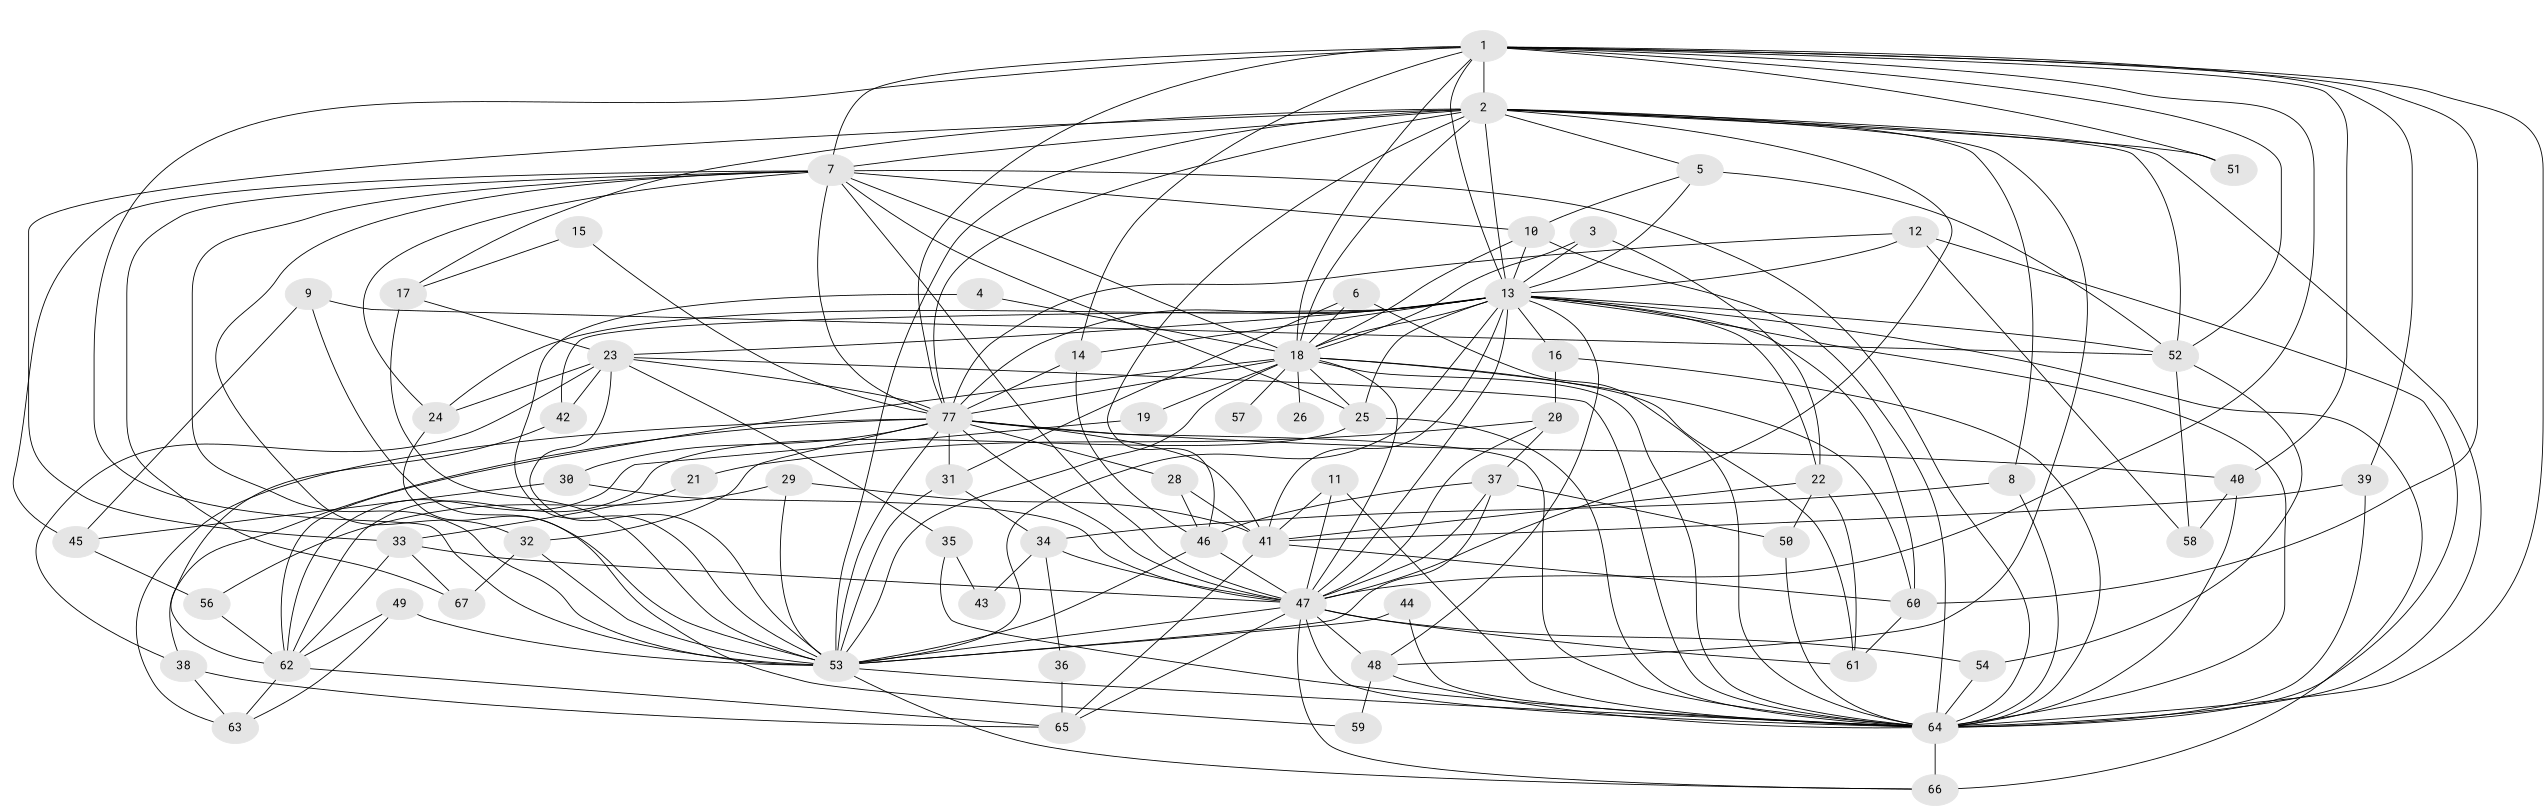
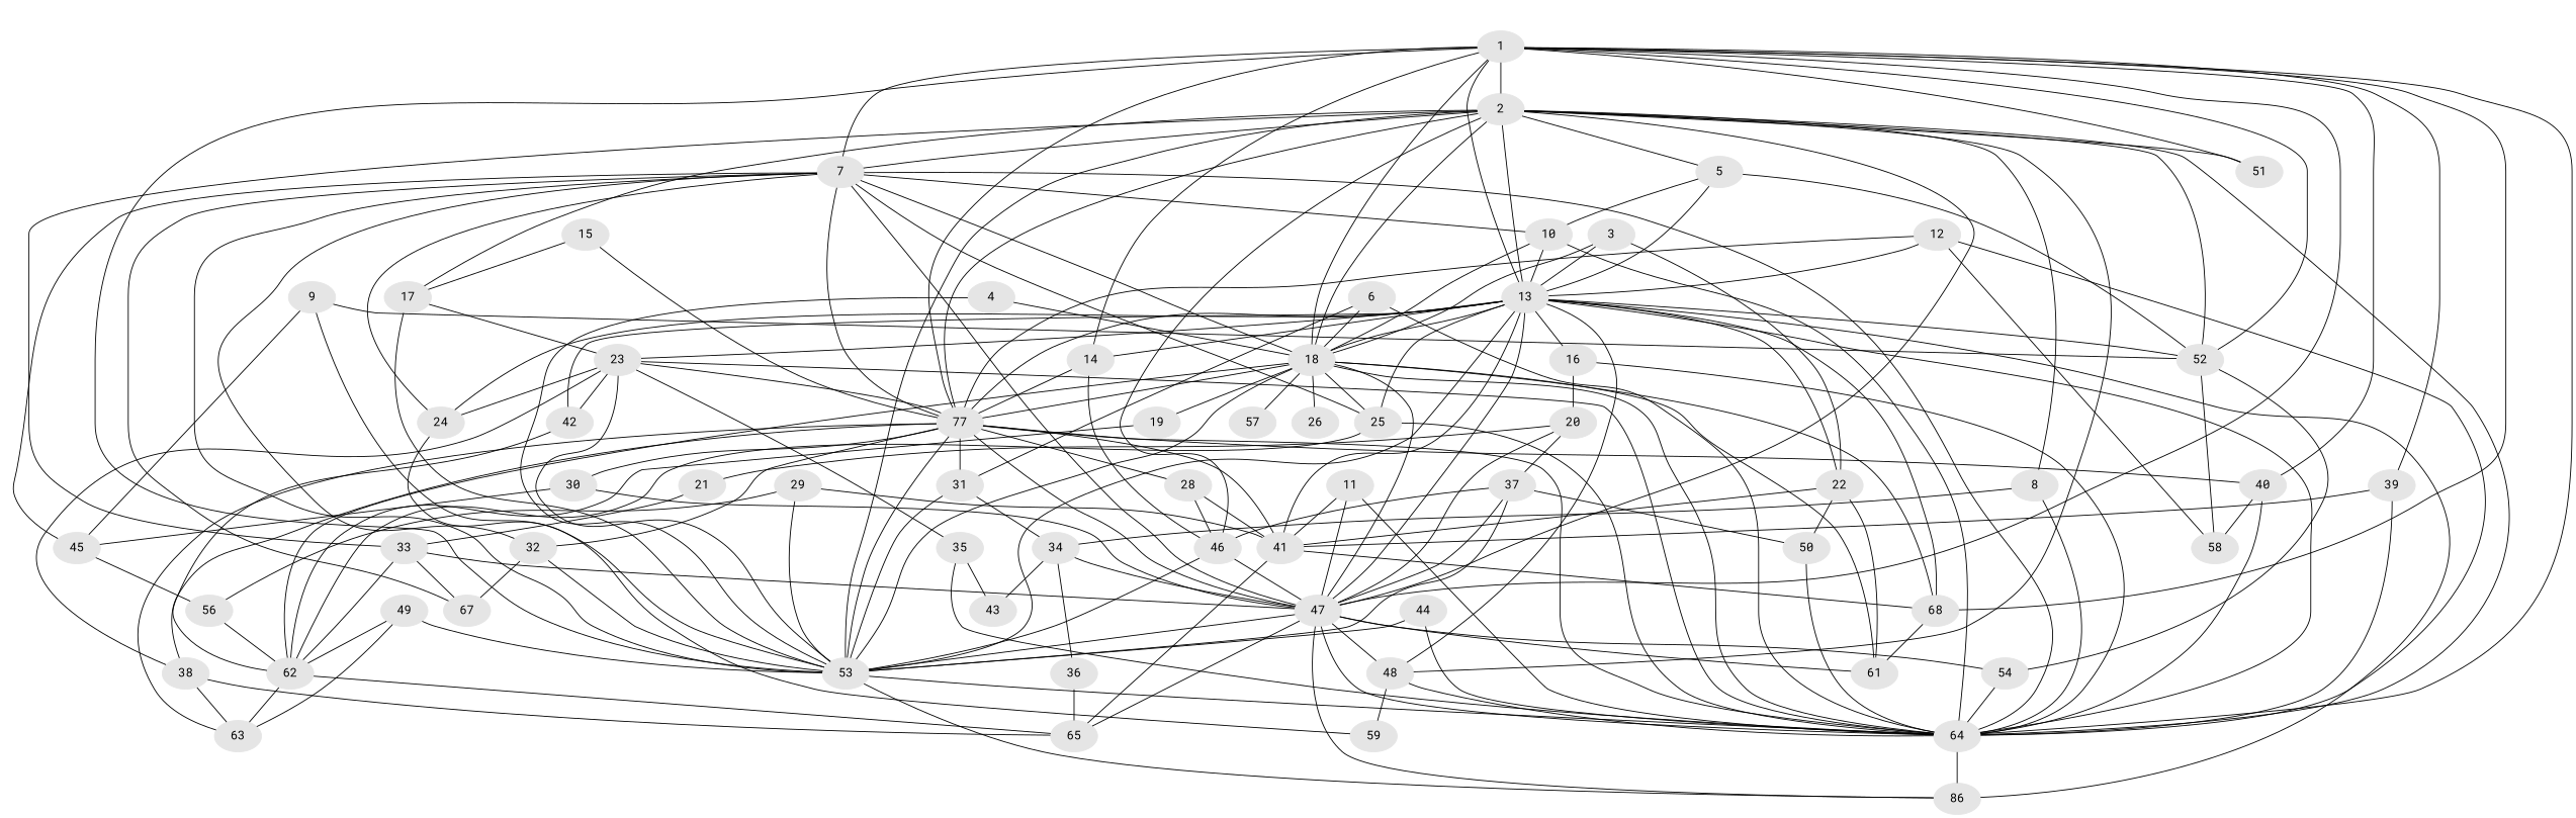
  graph {
    fontname="Roboto Mono"
    node [color=gray90 fontname="Roboto Mono" style=filled]
    edge [fontname="Roboto Mono" weight=1.0]
    1
    2
    7
    13
    14
    18
    n7 [label=77]
    39
    40
    47
    51
    52
    53
-   60
+   60 [label=68]
    64
    5
    8
    17
    33
    46
    48
    10
    24
    25
    32
    45
    67
    22
    41
    16
    23
    42
-   66
+   66 [label=86]
    19
    26
    57
    61
    62
    31
    38
    28
    30
    63
    58
    65
    54
    34
    59
    3
    50
    4
    6
    56
    36
    43
    9
    11
    12
    20
    35
    15
    21
    37
    29
    44
    49
    1 -- 2 [weight=2.0]
    1 -- 7
    1 -- 13
    1 -- 14
    1 -- 18
    1 -- n7
    1 -- 39
    1 -- 40
    1 -- 47
    1 -- 51
    1 -- 52
    1 -- 53
    1 -- 60
    1 -- 64
    2 -- 7 [weight=2.0]
    2 -- 13 [weight=2.0]
    2 -- 18 [weight=3.0]
    2 -- n7 [weight=2.0]
    2 -- 47 [weight=2.0]
    2 -- 51 [weight=2.0]
    2 -- 52 [weight=2.0]
    2 -- 53 [weight=2.0]
    2 -- 64 [weight=2.0]
    2 -- 5
    2 -- 8
    2 -- 17
    2 -- 33
    2 -- 46
    2 -- 48
    7 -- 18
    7 -- n7
    7 -- 47 [weight=2.0]
    7 -- 53
    7 -- 64
    7 -- 10
    7 -- 24
    7 -- 25
    7 -- 32
    7 -- 45
    7 -- 67
    13 -- 14
    13 -- 18 [weight=2.0]
    13 -- n7
    13 -- 47 [weight=2.0]
    13 -- 52
    13 -- 53 [weight=2.0]
    13 -- 60
    13 -- 64 [weight=3.0]
    13 -- 48
    13 -- 24
    13 -- 25
    13 -- 22
    13 -- 41 [weight=2.0]
    13 -- 16
    13 -- 23
    13 -- 42
    13 -- 66 [weight=2.0]
    14 -- n7
    14 -- 46
    18 -- n7
    18 -- 47
    18 -- 53
    18 -- 60
    18 -- 64
    18 -- 25
    18 -- 19
    18 -- 26
    18 -- 57
    18 -- 61
    18 -- 62
    n7 -- 40
    n7 -- 47
    n7 -- 53 [weight=2.0]
    n7 -- 64
    n7 -- 32
    n7 -- 41
    n7 -- 31
    n7 -- 38
    n7 -- 28
    n7 -- 30
    n7 -- 63
    39 -- 64
    39 -- 41
    40 -- 64
    40 -- 58
    47 -- 53 [weight=4.0]
    47 -- 64
    47 -- 48
    47 -- 66
    47 -- 61
    47 -- 65
    47 -- 54
    52 -- 58
    52 -- 54
    53 -- 64
    53 -- 66
    60 -- 61
    64 -- 66
    5 -- 13
    5 -- 52
    5 -- 10
    8 -- 64
    8 -- 34
    17 -- 53 [weight=2.0]
    17 -- 23
    33 -- 47
    33 -- 67
    33 -- 62
    46 -- 47
    46 -- 53
    48 -- 64
    48 -- 59
    10 -- 13
    10 -- 18
    10 -- 64
    24 -- 59
    25 -- 64
    25 -- 62
    32 -- 53
    32 -- 67
    45 -- 56
    22 -- 41
    22 -- 61
    22 -- 50
    41 -- 60
    41 -- 65
    16 -- 64
    16 -- 20
    23 -- n7
    23 -- 53
    23 -- 64
    23 -- 24
    23 -- 42
    23 -- 38
    23 -- 35
    42 -- 62
    19 -- 62
    62 -- 63
    62 -- 65
    31 -- 53
    31 -- 34
    38 -- 63
    38 -- 65
    28 -- 46
    28 -- 41
    30 -- 47
    30 -- 45
    54 -- 64
    34 -- 47
    34 -- 36
    34 -- 43 [weight=2.0]
    3 -- 13
    3 -- 18
    3 -- 22
    50 -- 64
    4 -- 18
    4 -- 53
    6 -- 18
    6 -- 64
    6 -- 31
    56 -- 62
    36 -- 65
    9 -- 52
    9 -- 53
    9 -- 45
    11 -- 47
    11 -- 64 [weight=2.0]
    11 -- 41
    12 -- 13
    12 -- n7
    12 -- 64
    12 -- 58
    20 -- 47
    20 -- 21
    20 -- 37
    35 -- 64
    35 -- 43
    15 -- n7
    15 -- 17
    21 -- 33
    37 -- 47
    37 -- 53
    37 -- 46
    37 -- 50
    29 -- 53
    29 -- 41
    29 -- 56
    44 -- 53
    44 -- 64
    49 -- 53
    49 -- 62
    49 -- 63
  }
